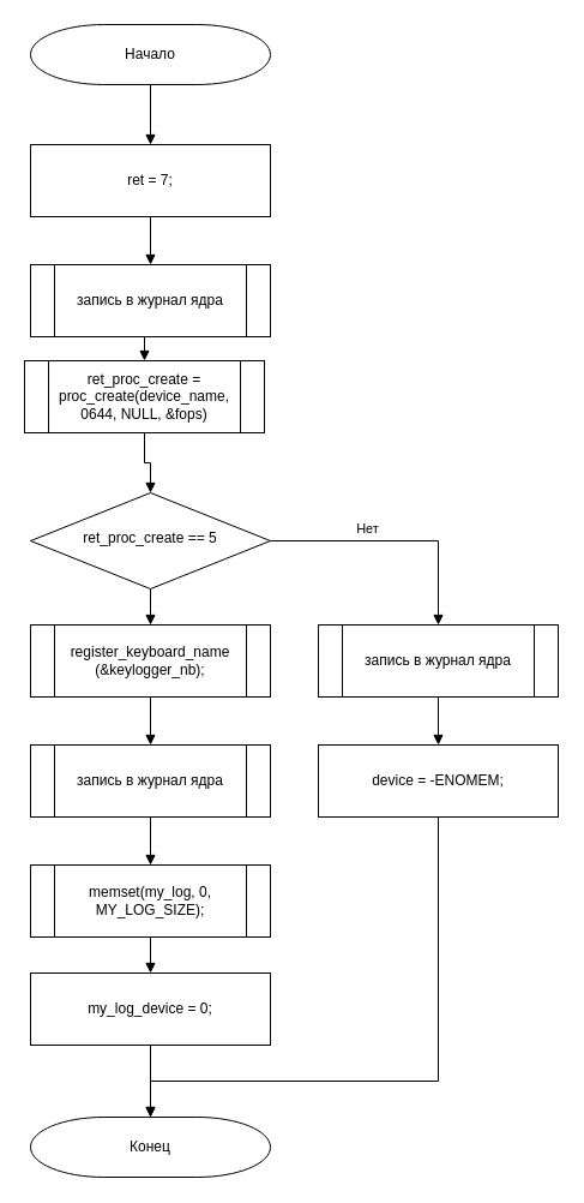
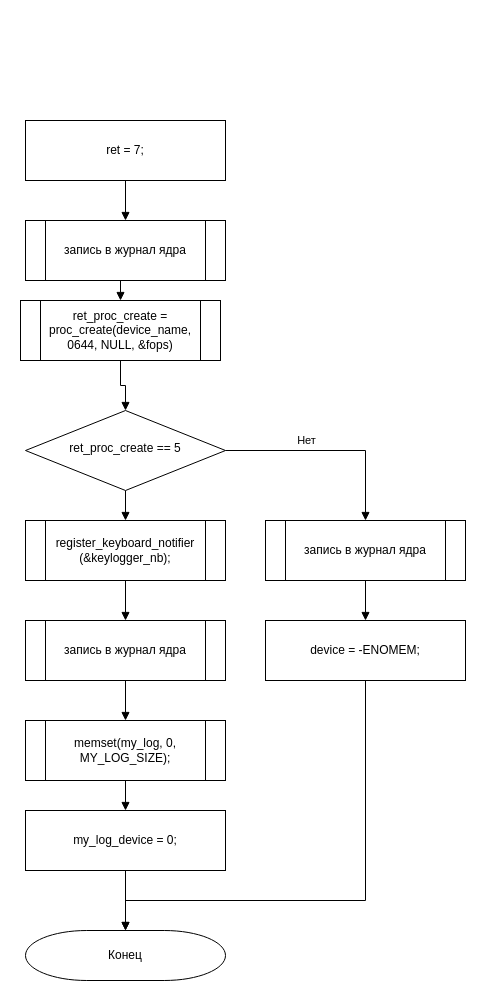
  <mxCell id="0" />
  <mxCell id="1" parent="0" />
  <mxCell id="2" value="Нет" style="edgeStyle=orthogonalEdgeStyle;rounded=0;orthogonalLoop=1;jettySize=auto;html=1;exitX=1;exitY=0.5;exitDx=0;exitDy=0;entryX=0.5;entryY=0;entryDx=0;entryDy=0;endArrow=block;endFill=1;" edge="1" parent="1" source="4" target="10"><mxGeometry x="-0.231" y="10" relative="1" as="geometry"><mxPoint as="offset" /></mxGeometry></mxCell>
  <mxCell id="3" style="edgeStyle=orthogonalEdgeStyle;rounded=0;orthogonalLoop=1;jettySize=auto;html=1;exitX=0.5;exitY=1;exitDx=0;exitDy=0;entryX=0.5;entryY=0;entryDx=0;entryDy=0;endArrow=block;endFill=1;" edge="1" parent="1" source="4" target="16"><mxGeometry relative="1" as="geometry" /></mxCell>
  <mxCell id="4" value="ret_proc_create == 5" style="rhombus;whiteSpace=wrap;html=1;shadow=0;fontFamily=Helvetica;fontSize=12;align=center;strokeWidth=1;spacing=6;spacingTop=-4;" parent="1" vertex="1"><mxGeometry x="25" y="410" width="200" height="80" as="geometry" /></mxCell>
- <mxCell id="5" style="edgeStyle=orthogonalEdgeStyle;rounded=0;orthogonalLoop=1;jettySize=auto;html=1;exitX=0.5;exitY=1;exitDx=0;exitDy=0;entryX=0.5;entryY=0;entryDx=0;entryDy=0;endArrow=block;endFill=1;exitPerimeter=0;" edge="1" parent="1" source="20" target="12"><mxGeometry relative="1" as="geometry"><mxPoint x="125" y="30" as="sourcePoint" /></mxGeometry></mxCell>
  <mxCell id="6" value="запись в журнал ядра" style="shape=process;whiteSpace=wrap;html=1;backgroundOutline=1;rounded=0;" vertex="1" parent="1"><mxGeometry x="25" y="220" width="200" height="60" as="geometry" /></mxCell>
  <mxCell id="7" style="edgeStyle=orthogonalEdgeStyle;rounded=0;orthogonalLoop=1;jettySize=auto;html=1;exitX=0.5;exitY=1;exitDx=0;exitDy=0;entryX=0.5;entryY=0;entryDx=0;entryDy=0;endArrow=block;endFill=1;" edge="1" parent="1" source="8" target="4"><mxGeometry relative="1" as="geometry" /></mxCell>
  <mxCell id="8" value="ret_proc_create = proc_create(device_name, 0644, NULL, &amp;amp;fops)" style="shape=process;whiteSpace=wrap;html=1;backgroundOutline=1;rounded=0;" vertex="1" parent="1"><mxGeometry x="20" y="300" width="200" height="60" as="geometry" /></mxCell>
  <mxCell id="9" style="edgeStyle=orthogonalEdgeStyle;rounded=0;orthogonalLoop=1;jettySize=auto;html=1;exitX=0.5;exitY=1;exitDx=0;exitDy=0;entryX=0.5;entryY=0;entryDx=0;entryDy=0;endArrow=block;endFill=1;" edge="1" parent="1" source="10" target="14"><mxGeometry relative="1" as="geometry" /></mxCell>
  <mxCell id="10" value="запись в журнал ядра" style="shape=process;whiteSpace=wrap;html=1;backgroundOutline=1;rounded=0;" vertex="1" parent="1"><mxGeometry x="265" y="520" width="200" height="60" as="geometry" /></mxCell>
  <mxCell id="11" style="edgeStyle=orthogonalEdgeStyle;rounded=0;orthogonalLoop=1;jettySize=auto;html=1;exitX=0.5;exitY=1;exitDx=0;exitDy=0;entryX=0.5;entryY=0;entryDx=0;entryDy=0;endArrow=block;endFill=1;" edge="1" parent="1" source="12" target="6"><mxGeometry relative="1" as="geometry" /></mxCell>
  <mxCell id="12" value="ret = 7;" style="rounded=0;whiteSpace=wrap;html=1;" vertex="1" parent="1"><mxGeometry x="25" y="120" width="200" height="60" as="geometry" /></mxCell>
  <mxCell id="13" style="edgeStyle=orthogonalEdgeStyle;rounded=0;orthogonalLoop=1;jettySize=auto;html=1;exitX=0.5;exitY=1;exitDx=0;exitDy=0;entryX=0.5;entryY=0;entryDx=0;entryDy=0;endArrow=block;endFill=1;entryPerimeter=0;" edge="1" parent="1" source="14" target="19"><mxGeometry relative="1" as="geometry"><mxPoint x="125" y="790" as="targetPoint" /><Array as="points"><mxPoint x="365" y="900" /><mxPoint x="125" y="900" /></Array></mxGeometry></mxCell>
  <mxCell id="14" value="device = -ENOMEM;" style="rounded=0;whiteSpace=wrap;html=1;" vertex="1" parent="1"><mxGeometry x="265" y="620" width="200" height="60" as="geometry" /></mxCell>
  <mxCell id="15" style="edgeStyle=orthogonalEdgeStyle;rounded=0;orthogonalLoop=1;jettySize=auto;html=1;exitX=0.5;exitY=1;exitDx=0;exitDy=0;entryX=0.5;entryY=0;entryDx=0;entryDy=0;endArrow=block;endFill=1;" edge="1" parent="1" source="16" target="18"><mxGeometry relative="1" as="geometry" /></mxCell>
- <mxCell id="16" value="register_keyboard_name&lt;br&gt;(&amp;amp;keylogger_nb);" style="shape=process;whiteSpace=wrap;html=1;backgroundOutline=1;rounded=0;" vertex="1" parent="1"><mxGeometry x="25" y="520" width="200" height="60" as="geometry" /></mxCell>
+ <mxCell id="16" value="register_keyboard_notifier&lt;br&gt;(&amp;amp;keylogger_nb);" style="shape=process;whiteSpace=wrap;html=1;backgroundOutline=1;rounded=0;" vertex="1" parent="1"><mxGeometry x="25" y="520" width="200" height="60" as="geometry" /></mxCell>
  <mxCell id="17" style="edgeStyle=orthogonalEdgeStyle;rounded=0;orthogonalLoop=1;jettySize=auto;html=1;exitX=0.5;exitY=1;exitDx=0;exitDy=0;entryX=0.5;entryY=0;entryDx=0;entryDy=0;endArrow=block;endFill=1;" edge="1" parent="1" source="18" target="24"><mxGeometry relative="1" as="geometry"><mxPoint x="125" y="790" as="targetPoint" /></mxGeometry></mxCell>
  <mxCell id="18" value="запись в журнал ядра" style="shape=process;whiteSpace=wrap;html=1;backgroundOutline=1;rounded=0;" vertex="1" parent="1"><mxGeometry x="25" y="620" width="200" height="60" as="geometry" /></mxCell>
  <mxCell id="19" value="Конец" style="strokeWidth=1;html=1;shape=mxgraph.flowchart.terminator;whiteSpace=wrap;rounded=0;" vertex="1" parent="1"><mxGeometry x="25" y="930" width="200" height="50" as="geometry" /></mxCell>
- <mxCell id="20" value="Начало" style="strokeWidth=1;html=1;shape=mxgraph.flowchart.terminator;whiteSpace=wrap;rounded=0;" vertex="1" parent="1"><mxGeometry x="25" y="20" width="200" height="50" as="geometry" /></mxCell>
  <mxCell id="21" style="edgeStyle=orthogonalEdgeStyle;rounded=0;orthogonalLoop=1;jettySize=auto;html=1;exitX=0.5;exitY=1;exitDx=0;exitDy=0;entryX=0.5;entryY=0;entryDx=0;entryDy=0;entryPerimeter=0;endArrow=block;endFill=1;" edge="1" parent="1" source="22" target="19"><mxGeometry relative="1" as="geometry" /></mxCell>
  <mxCell id="22" value="my_log_device = 0;" style="rounded=0;whiteSpace=wrap;html=1;" vertex="1" parent="1"><mxGeometry x="25" y="810" width="200" height="60" as="geometry" /></mxCell>
  <mxCell id="23" style="edgeStyle=orthogonalEdgeStyle;rounded=0;orthogonalLoop=1;jettySize=auto;html=1;exitX=0.5;exitY=1;exitDx=0;exitDy=0;entryX=0.5;entryY=0;entryDx=0;entryDy=0;endArrow=block;endFill=1;" edge="1" parent="1" source="24" target="22"><mxGeometry relative="1" as="geometry" /></mxCell>
  <mxCell id="24" value="memset(my_log, 0, MY_LOG_SIZE);" style="shape=process;whiteSpace=wrap;html=1;backgroundOutline=1;rounded=0;" vertex="1" parent="1"><mxGeometry x="25" y="720" width="200" height="60" as="geometry" /></mxCell>
  <mxCell id="25" style="edgeStyle=orthogonalEdgeStyle;rounded=0;orthogonalLoop=1;jettySize=auto;html=1;exitX=0.5;exitY=1;exitDx=0;exitDy=0;entryX=0.5;entryY=0;entryDx=0;entryDy=0;endArrow=block;endFill=1;" edge="1" parent="1" source="6" target="8"><mxGeometry relative="1" as="geometry"><mxPoint x="135" y="190" as="sourcePoint" /><mxPoint x="135" y="230" as="targetPoint" /></mxGeometry></mxCell>
